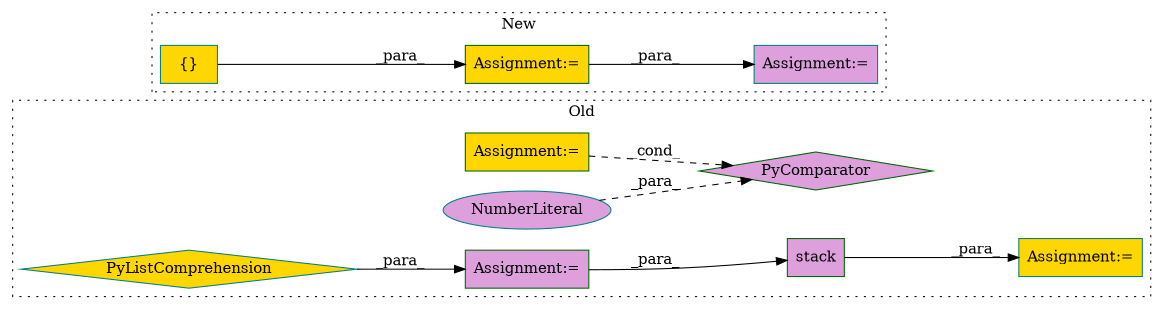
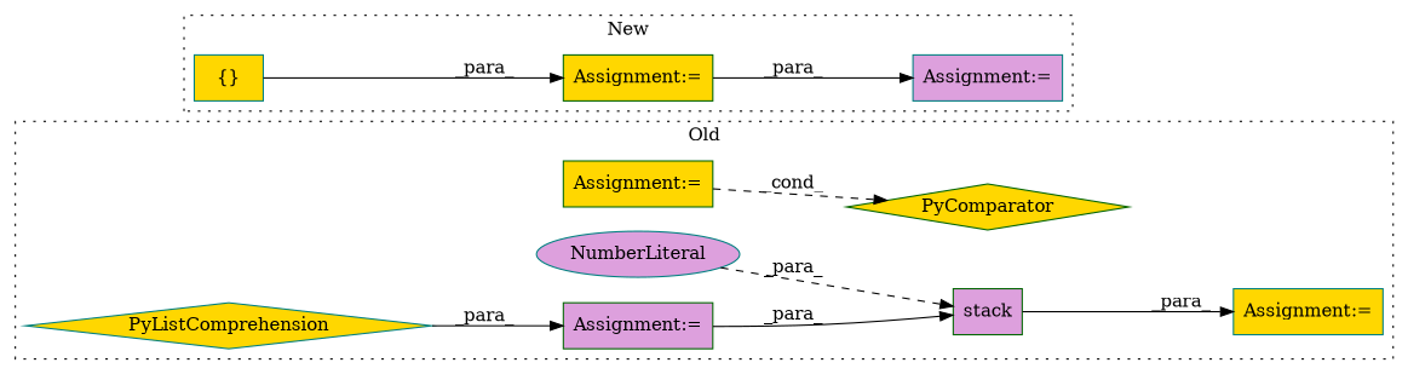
  digraph {
    rankdir=LR
    node [a=7 color=darkgreen fillcolor=gold l=1 shape=box style=filled]
    edge [style=solid]
    n1 [a=32 fillcolor=plum l="17,1" label=stack s="9203,9340"]
    n2 [color=teal label="Assignment:=" s=9194]
    n3 [fillcolor=plum l=36 label="Assignment:=" s=9300]
    n4 [label="Assignment:=" s=8320]
    n5 [a=109 color=teal l=178 label=PyListComprehension s=8741 shape=diamond]
-   n6 [a=113 fillcolor=plum l=26 label=PyComparator s=8885 shape=diamond]
+   n6 [a=113 l=26 label=PyComparator s=8885 shape=diamond]
    n7 [a=34 color=teal fillcolor=plum label=NumberLiteral s=9339 shape=ellipse]
    n8 [a=4 color=teal l=2 label="{}" s=9002]
    n9 [l=22 label="Assignment:=" s=9600]
    n10 [color=teal fillcolor=plum l=12 label="Assignment:=" s=9513]
    subgraph cluster_1 {
      label=Old
      style=dotted
      n1
      n2
      n3
      n4
      n5
      n6
      n7
    }
    subgraph cluster_2 {
      label=New
      style=dotted
      n8
      n9
      n10
    }
    n1 -> n2 [label=_para_]
    n3 -> n1 [label=_para_]
    n4 -> n6 [label=_cond_ style=dashed]
    n5 -> n3 [label=_para_]
-   n7 -> n6 [label=_para_ style=dashed]
+   n7 -> n1 [label=_para_ style=dashed]
    n8 -> n9 [label=_para_]
    n9 -> n10 [label=_para_]
  }
